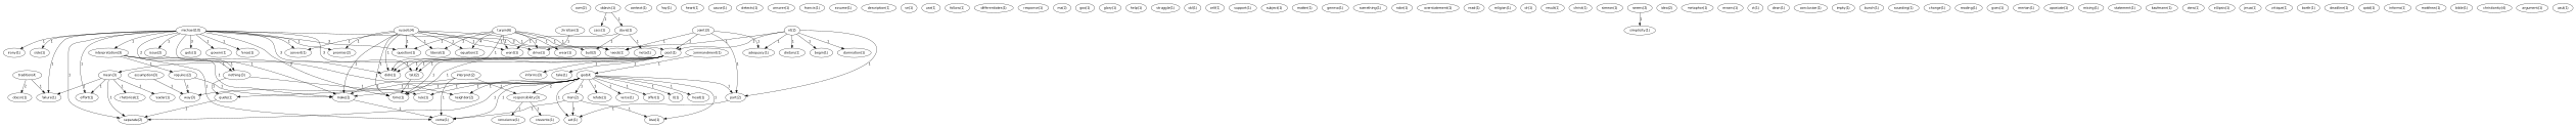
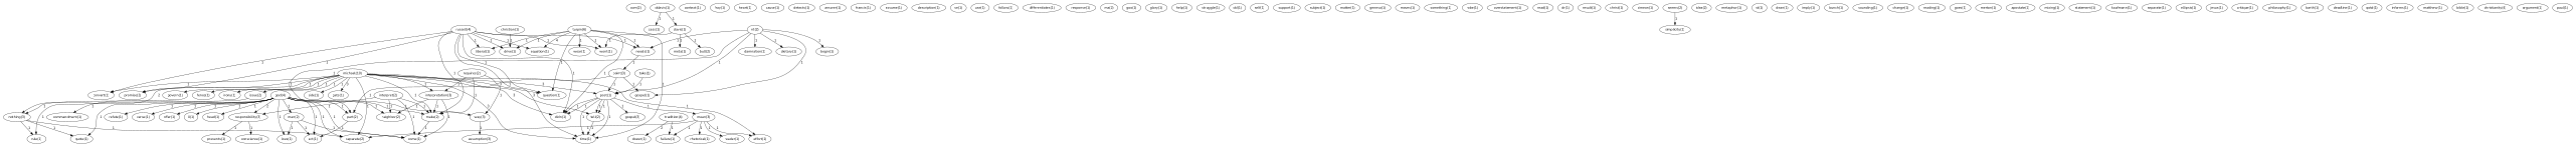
  digraph {
    fontname=Nunito
    node [fontname=Nunito]
    edge [fontname=Nunito]
    n1 [label="com(2)"]
    n2 [label="assumption(3)"]
    n3 [label="way(3)"]
    n4 [label="context(1)"]
    n5 [label="post(1)"]
-   n6 [label="informs(3)"]
+   n6 [label="gospel(3)"]
    n7 [label="take(1)"]
    n8 [label="mean(3)"]
    n9 [label="tell(2)"]
    n10 [label="time(1)"]
    n11 [label="didn(1)"]
    n12 [label="separate(2)"]
    n13 [label="failure(1)"]
    n14 [label="rhetorical(1)"]
    n15 [label="reader(1)"]
    n16 [label="effort(1)"]
    n17 [label="fray(1)"]
    n18 [label="heart(1)"]
    n19 [label="ddavis(1)"]
    n20 [label="davis(1)"]
    n21 [label="cass(1)"]
    n22 [label="meta(1)"]
    n23 [label="bull(2)"]
    n24 [label="wont(1)"]
    n25 [label="cause(1)"]
    n26 [label="detects(1)"]
    n27 [label="answer(1)"]
    n28 [label="francis(1)"]
    n29 [label="assume(1)"]
    n30 [label="description(1)"]
    n31 [label="se(1)"]
    n32 [label="use(1)"]
    n33 [label="follow(1)"]
    n34 [label="differentiates(1)"]
    n35 [label="response(1)"]
    n36 [label="ma(2)"]
    n37 [label="goo(1)"]
    n38 [label="glory(1)"]
    n39 [label="god(4)"]
    n40 [label="refute(1)"]
    n41 [label="verse(1)"]
    n42 [label="offer(1)"]
    n43 [label="responsibility(3)"]
    n44 [label="ll(1)"]
    n45 [label="head(1)"]
    n46 [label="part(2)"]
    n47 [label="make(2)"]
    n48 [label="man(2)"]
    n49 [label="come(1)"]
    n50 [label="love(1)"]
    n51 [label="act(1)"]
    n52 [label="rule(1)"]
    n53 [label="neighbor(2)"]
    n54 [label="commandment(1)"]
    n55 [label="quote(1)"]
    n56 [label="conscience(1)"]
    n57 [label="prevents(1)"]
    n58 [label="help(1)"]
    n59 [label="struggle(1)"]
    n60 [label="dd(1)"]
    n61 [label="tradition(4)"]
    n62 [label="doesn(1)"]
    n63 [label="self(1)"]
    n64 [label="support(1)"]
    n65 [label="subject(1)"]
    n66 [label="matter(1)"]
    n67 [label="geneva(1)"]
+   n68 [label="moves(1)"]
    n69 [label="something(1)"]
    n70 [label="robe(1)"]
    n71 [label="nt(2)"]
    n72 [label="begin(1)"]
    n73 [label="damnation(1)"]
-   n74 [label="adequacy(1)"]
+   n74 [label="gospel(1)"]
    n75 [label="dietary(1)"]
    n76 [label="needs(1)"]
    n77 [label="overstatement(1)"]
    n78 [label="read(1)"]
-   n79 [label="religion(1)"]
    n80 [label="dr(1)"]
    n81 [label="interpret(2)"]
    n82 [label="result(1)"]
    n83 [label="christ(1)"]
    n84 [label="simeon(1)"]
    n85 [label="seems(2)"]
    n86 [label="simplicity(1)"]
    n87 [label="idea(2)"]
    n88 [label="metaphor(1)"]
-   n89 [label="means(1)"]
    n90 [label="st(1)"]
    n91 [label="requires(2)"]
    n92 [label="interpretation(3)"]
    n93 [label="michael(10)"]
    n94 [label="gets(1)"]
    n95 [label="issue(2)"]
    n96 [label="nothing(3)"]
    n97 [label="govern(1)"]
    n98 [label="fence(1)"]
    n99 [label="convert(1)"]
    n100 [label="promise(2)"]
    n101 [label="irony(1)"]
    n102 [label="question(1)"]
    n103 [label="side(1)"]
    n104 [label="dean(1)"]
-   n105 [label="conclusion(1)"]
    n106 [label="imply(1)"]
    n107 [label="bunch(1)"]
    n108 [label="sounding(1)"]
    n109 [label="point(3)"]
    n110 [label="change(1)"]
    n111 [label="russell(4)"]
    n112 [label="liberal(1)"]
    n113 [label="equation(1)"]
    n114 [label="drive(1)"]
    n115 [label="reading(1)"]
    n116 [label="goes(1)"]
    n117 [label="merton(1)"]
    n118 [label="apostate(1)"]
    n119 [label="mixing(1)"]
    n120 [label="statement(1)"]
    n121 [label="turpin(6)"]
    n122 [label="wear(1)"]
    n123 [label="kaufmann(1)"]
-   n124 [label="stew(1)"]
+   n124 [label="separate(1)"]
    n125 [label="ellipsis(1)"]
    n126 [label="jesus(1)"]
    n127 [label="critique(1)"]
+   n128 [label="philosophy(1)"]
    n129 [label="barth(1)"]
    n130 [label="deadline(1)"]
    n131 [label="qotd(1)"]
    n132 [label="informs(1)"]
    n133 [label="matthew(1)"]
    n134 [label="christian(1)"]
    n135 [label="bible(1)"]
    n136 [label="christianity(4)"]
    n137 [label="argument(1)"]
    n138 [label="paul(1)"]
-   n2 -> n3 [label=1]
+   n3 -> n2 [label=1]
    n5 -> n6 [label=1]
-   n5 -> n7 [label=1]
+   n7 -> n5 [label=1]
    n5 -> n8 [label=1]
    n5 -> n9 [label=1]
    n5 -> n9 [label=1]
    n5 -> n10 [label=1]
    n5 -> n10 [label=1]
    n5 -> n11 [label=1]
    n5 -> n11 [label=1]
    n8 -> n12 [label=1]
    n8 -> n13 [label=1]
    n8 -> n14 [label=1]
    n8 -> n15 [label=1]
    n8 -> n16 [label=1]
    n9 -> n10 [label=1]
    n19 -> n20 [label=1]
    n19 -> n21 [label=1]
    n20 -> n22 [label=1]
    n20 -> n23 [label=1]
    n20 -> n24 [label=1]
    n39 -> n3 [label=1]
    n39 -> n12 [label=1]
    n39 -> n40 [label=1]
    n39 -> n41 [label=1]
    n39 -> n42 [label=1]
    n39 -> n43 [label=2]
    n39 -> n44 [label=1]
    n39 -> n45 [label=1]
    n39 -> n46 [label=1]
    n39 -> n47 [label=1]
    n39 -> n48 [label=1]
    n39 -> n49 [label=1]
    n39 -> n50 [label=1]
    n39 -> n51 [label=1]
    n39 -> n52 [label=1]
    n39 -> n53 [label=1]
-   n54 -> n39 [label=1]
+   n39 -> n54 [label=1]
    n39 -> n55 [label=1]
    n43 -> n56 [label=1]
    n43 -> n57 [label=1]
    n46 -> n51 [label=1]
    n47 -> n49 [label=1]
    n48 -> n49 [label=1]
    n48 -> n50 [label=1]
    n48 -> n51 [label=1]
    n61 -> n13 [label=1]
    n61 -> n62 [label=2]
    n71 -> n5 [label=1]
    n71 -> n46 [label=1]
    n71 -> n72 [label=1]
    n71 -> n73 [label=1]
    n71 -> n74 [label=1]
    n71 -> n75 [label=1]
    n71 -> n76 [label=1]
    n81 -> n43 [label=1]
    n81 -> n47 [label=1]
    n81 -> n49 [label=1]
+   n81 -> n53 [label=1]
    n85 -> n86 [label=1]
    n91 -> n3 [label=1]
    n91 -> n47 [label=1]
-   n92 -> n91 [label=1]
+   n91 -> n92 [label=1]
    n92 -> n47 [label=1]
    n92 -> n49 [label=1]
    n92 -> n53 [label=1]
    n93 -> n5 [label=3]
    n93 -> n9 [label=3]
    n93 -> n10 [label=3]
    n93 -> n11 [label=3]
    n93 -> n12 [label=1]
-   n93 -> n13 [label=1]
    n93 -> n16 [label=1]
    n93 -> n47 [label=1]
    n93 -> n92 [label=1]
    n93 -> n94 [label=3]
    n93 -> n95 [label=1]
    n93 -> n96 [label=2]
    n93 -> n97 [label=1]
    n93 -> n98 [label=1]
    n93 -> n99 [label=1]
    n93 -> n100 [label=1]
    n93 -> n101 [label=1]
    n93 -> n102 [label=3]
    n93 -> n103 [label=1]
    n95 -> n96 [label=1]
-   n55 -> n12 [label=1]
+   n96 -> n12 [label=1]
    n96 -> n52 [label=1]
    n96 -> n55 [label=1]
    n109 -> n5 [label=1]
    n109 -> n46 [label=1]
    n109 -> n74 [label=1]
-   n109 -> n76 [label=1]
+   n76 -> n109 [label=1]
    n111 -> n10 [label=1]
    n111 -> n11 [label=1]
    n111 -> n24 [label=1]
    n111 -> n47 [label=1]
    n111 -> n76 [label=1]
    n111 -> n99 [label=1]
    n111 -> n100 [label=1]
    n111 -> n102 [label=1]
    n111 -> n112 [label=1]
    n111 -> n113 [label=1]
    n111 -> n114 [label=1]
-   n121 -> n23 [label=1]
+   n121 -> n10 [label=1]
    n121 -> n11 [label=1]
    n121 -> n24 [label=1]
    n121 -> n76 [label=1]
    n121 -> n102 [label=1]
    n121 -> n112 [label=1]
    n121 -> n113 [label=4]
    n121 -> n114 [label=1]
    n121 -> n122 [label=1]
    n134 -> n114 [label=1]
  }
